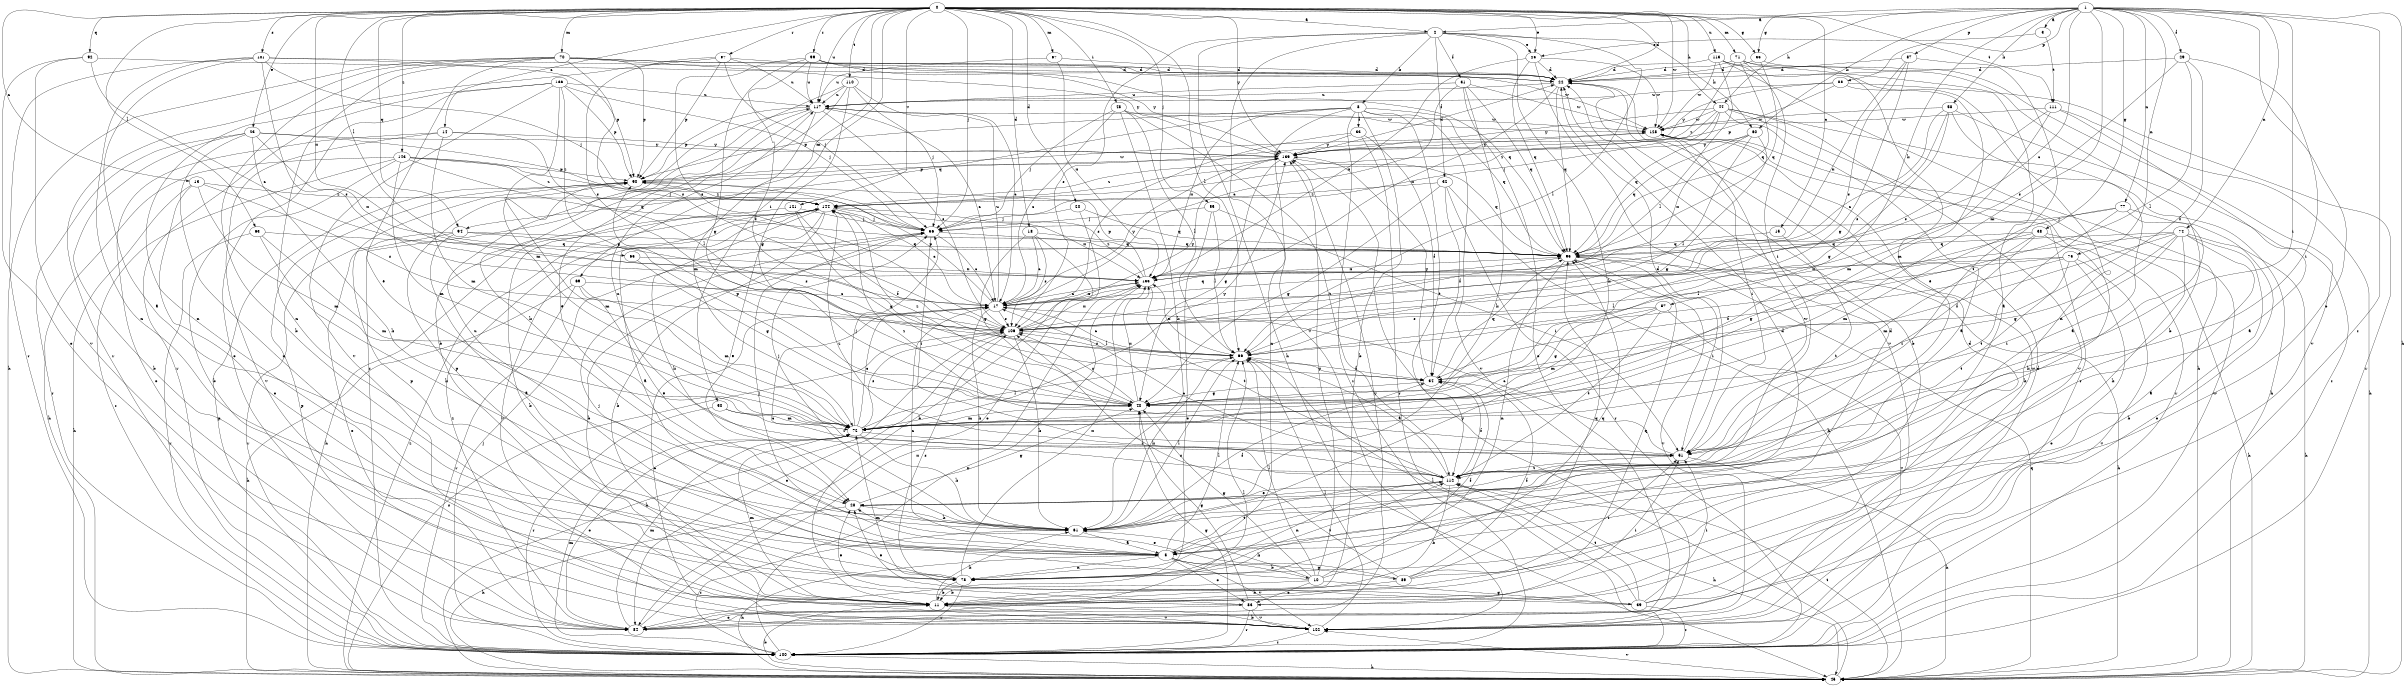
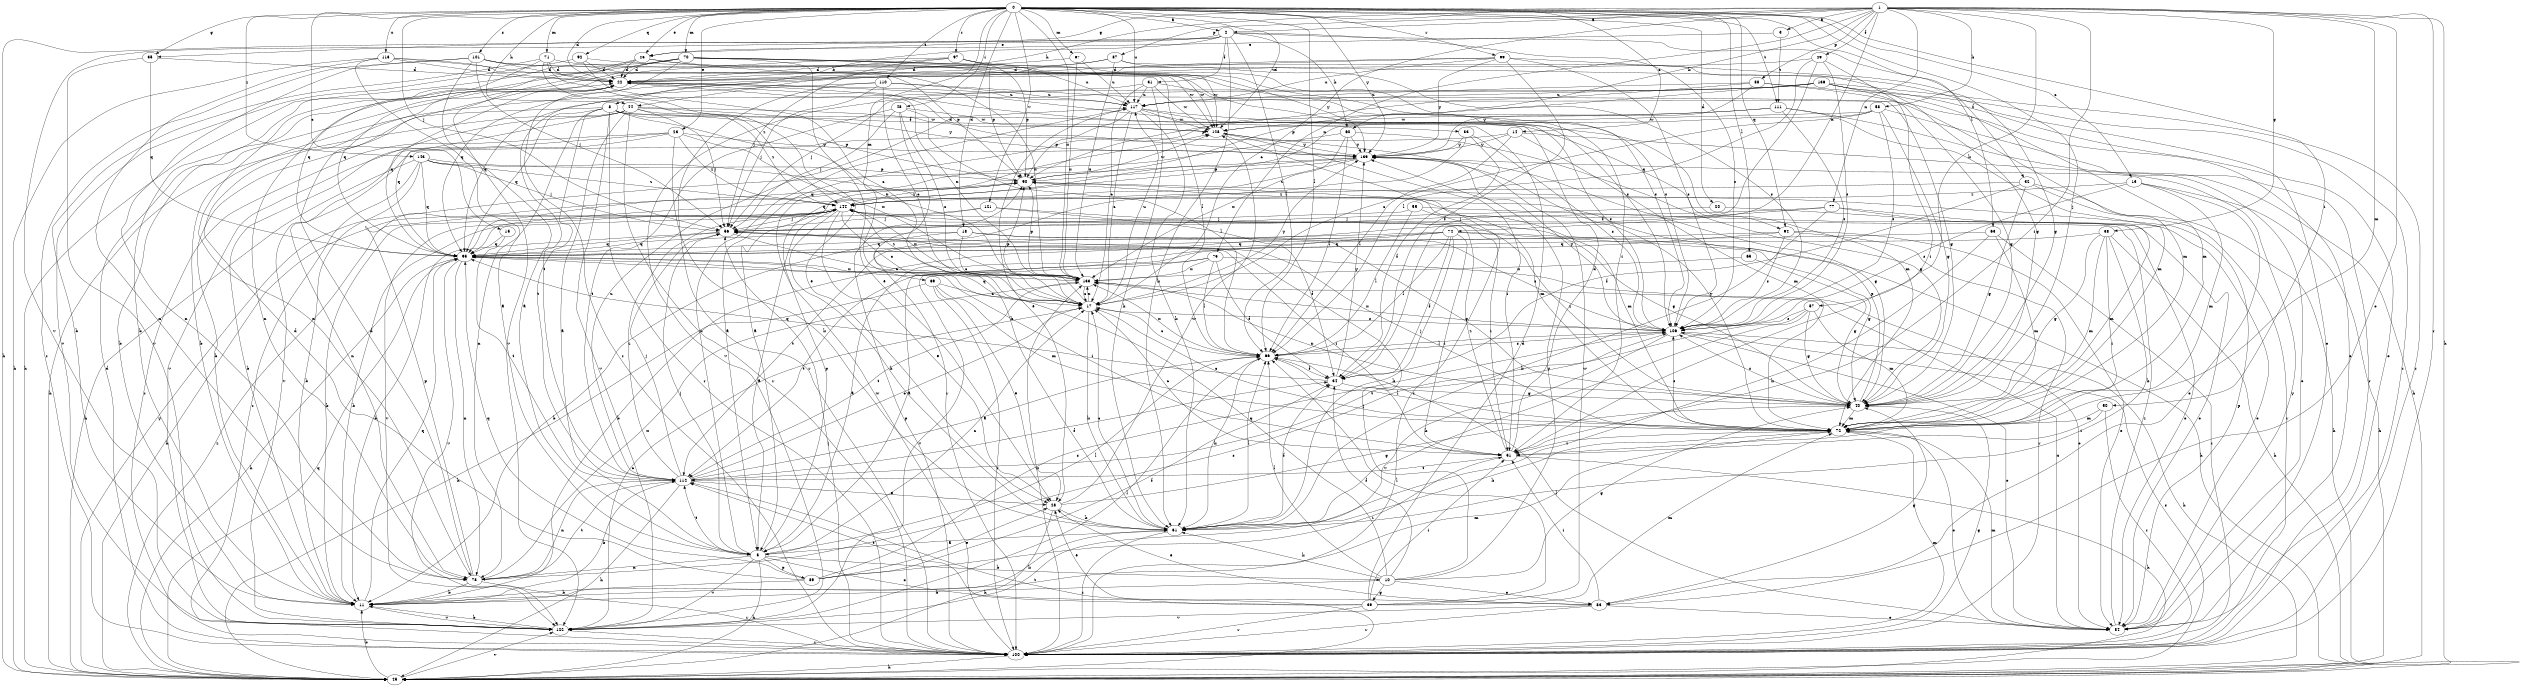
  strict digraph {
    0
    2
    13
    14
    15
    18
    20
    22
    23
    25
    35
    44
    48
    50
    55
    56
    63
    65
    66
    67
    69
    70
    71
    92
    94
    97
    99
    101
    110
    111
    113
    117
    121
    128
    133
    139
    143
    45
    60
    8
    31
    32
    61
    106
    122
    72
    83
    144
    84
    112
    95
    17
    11
    40
    100
    78
    5
    51
    34
    28
    90
    136
    1
    3
    29
    38
    57
    58
    74
    75
    77
    87
    88
    33
    10
    89
    39
    0 -> 2 [label=a]
    0 -> 13 [label=c]
    0 -> 14 [label=c]
    0 -> 15 [label=c]
    0 -> 18 [label=d]
    0 -> 20 [label=d]
    0 -> 22 [label=d]
    0 -> 23 [label=e]
    0 -> 25 [label=e]
    0 -> 35 [label=g]
    0 -> 44 [label=h]
    0 -> 48 [label=i]
    0 -> 50 [label=i]
-   0 -> 55 [label=j]
+   0 -> 40 [label=j]
    0 -> 56 [label=j]
    0 -> 63 [label=l]
    0 -> 65 [label=l]
    0 -> 66 [label=l]
    0 -> 67 [label=m]
    0 -> 69 [label=m]
    0 -> 70 [label=m]
    0 -> 71 [label=m]
    0 -> 92 [label=q]
    0 -> 94 [label=q]
    0 -> 97 [label=r]
    0 -> 99 [label=r]
    0 -> 101 [label=s]
    0 -> 110 [label=t]
    0 -> 111 [label=t]
    0 -> 113 [label=u]
    0 -> 117 [label=u]
    0 -> 121 [label=v]
    0 -> 128 [label=w]
    0 -> 133 [label=x]
    0 -> 139 [label=y]
    0 -> 143 [label=z]
    2 -> 25 [label=e]
    2 -> 66 [label=l]
    2 -> 45 [label=h]
    2 -> 60 [label=k]
    2 -> 8 [label=b]
    2 -> 31 [label=f]
    2 -> 32 [label=f]
    2 -> 61 [label=k]
    2 -> 106 [label=s]
    2 -> 122 [label=v]
    13 -> 45 [label=h]
    13 -> 106 [label=s]
    13 -> 72 [label=m]
    13 -> 83 [label=o]
    13 -> 144 [label=z]
    14 -> 66 [label=l]
    14 -> 139 [label=y]
    14 -> 122 [label=v]
    14 -> 72 [label=m]
    14 -> 84 [label=o]
    15 -> 112 [label=t]
    15 -> 95 [label=q]
    18 -> 106 [label=s]
    18 -> 95 [label=q]
    18 -> 17 [label=c]
    18 -> 11 [label=b]
    18 -> 40 [label=g]
    20 -> 56 [label=j]
    20 -> 84 [label=o]
-   20 -> 95 [label=q]
    22 -> 117 [label=u]
    22 -> 133 [label=x]
    22 -> 95 [label=q]
    22 -> 11 [label=b]
    23 -> 133 [label=x]
    23 -> 139 [label=y]
    23 -> 61 [label=k]
    23 -> 144 [label=z]
    23 -> 11 [label=b]
    23 -> 100 [label=r]
    23 -> 78 [label=n]
    25 -> 22 [label=d]
    25 -> 128 [label=w]
    25 -> 133 [label=x]
    25 -> 122 [label=v]
    25 -> 95 [label=q]
    35 -> 22 [label=d]
    35 -> 122 [label=v]
    35 -> 95 [label=q]
    44 -> 56 [label=j]
    44 -> 128 [label=w]
    44 -> 139 [label=y]
    44 -> 45 [label=h]
    44 -> 122 [label=v]
    44 -> 144 [label=z]
    44 -> 95 [label=q]
    44 -> 100 [label=r]
    44 -> 5 [label=a]
    48 -> 56 [label=j]
    48 -> 66 [label=l]
    48 -> 128 [label=w]
    48 -> 61 [label=k]
    48 -> 112 [label=t]
    48 -> 17 [label=c]
    50 -> 72 [label=m]
    50 -> 100 [label=r]
    50 -> 51 [label=i]
    55 -> 56 [label=j]
    55 -> 66 [label=l]
    55 -> 84 [label=o]
    55 -> 51 [label=i]
    56 -> 95 [label=q]
    56 -> 17 [label=c]
    56 -> 11 [label=b]
    56 -> 51 [label=i]
    63 -> 61 [label=k]
    63 -> 72 [label=m]
    63 -> 95 [label=q]
    63 -> 100 [label=r]
    65 -> 133 [label=x]
    65 -> 40 [label=g]
    66 -> 133 [label=x]
    66 -> 61 [label=k]
    66 -> 106 [label=s]
    66 -> 17 [label=c]
    66 -> 34 [label=f]
    67 -> 22 [label=d]
    67 -> 117 [label=u]
    67 -> 133 [label=x]
    69 -> 45 [label=h]
    69 -> 72 [label=m]
    69 -> 17 [label=c]
    69 -> 100 [label=r]
    69 -> 28 [label=e]
    70 -> 22 [label=d]
    70 -> 128 [label=w]
    70 -> 139 [label=y]
    70 -> 45 [label=h]
    70 -> 106 [label=s]
    70 -> 11 [label=b]
    70 -> 100 [label=r]
    70 -> 78 [label=n]
    70 -> 28 [label=e]
    70 -> 90 [label=p]
    71 -> 22 [label=d]
    71 -> 144 [label=z]
    71 -> 95 [label=q]
    71 -> 11 [label=b]
    71 -> 51 [label=i]
    71 -> 28 [label=e]
    92 -> 22 [label=d]
    92 -> 122 [label=v]
    92 -> 84 [label=o]
    92 -> 17 [label=c]
    94 -> 106 [label=s]
    94 -> 84 [label=o]
    94 -> 95 [label=q]
    94 -> 100 [label=r]
    94 -> 5 [label=a]
    97 -> 22 [label=d]
    97 -> 56 [label=j]
    97 -> 117 [label=u]
    97 -> 106 [label=s]
    97 -> 78 [label=n]
    97 -> 90 [label=p]
    99 -> 22 [label=d]
    99 -> 117 [label=u]
    99 -> 139 [label=y]
    99 -> 106 [label=s]
    99 -> 95 [label=q]
    99 -> 40 [label=g]
    99 -> 34 [label=f]
    101 -> 22 [label=d]
    101 -> 56 [label=j]
    101 -> 106 [label=s]
    101 -> 100 [label=r]
    101 -> 78 [label=n]
    101 -> 5 [label=a]
    101 -> 90 [label=p]
    110 -> 56 [label=j]
    110 -> 117 [label=u]
    110 -> 17 [label=c]
    110 -> 11 [label=b]
    110 -> 40 [label=g]
    110 -> 100 [label=r]
    111 -> 128 [label=w]
    111 -> 45 [label=h]
    111 -> 106 [label=s]
    111 -> 72 [label=m]
    111 -> 5 [label=a]
    113 -> 22 [label=d]
    113 -> 66 [label=l]
    113 -> 128 [label=w]
    113 -> 45 [label=h]
    113 -> 78 [label=n]
    113 -> 5 [label=a]
    117 -> 128 [label=w]
    117 -> 61 [label=k]
    117 -> 106 [label=s]
    117 -> 72 [label=m]
    117 -> 17 [label=c]
    117 -> 28 [label=e]
    117 -> 90 [label=p]
    121 -> 56 [label=j]
    121 -> 11 [label=b]
    121 -> 40 [label=g]
    121 -> 34 [label=f]
    128 -> 139 [label=y]
    128 -> 100 [label=r]
    128 -> 51 [label=i]
    133 -> 144 [label=z]
    133 -> 112 [label=t]
    133 -> 17 [label=c]
    133 -> 90 [label=p]
    139 -> 22 [label=d]
    139 -> 144 [label=z]
    139 -> 95 [label=q]
    139 -> 40 [label=g]
    139 -> 90 [label=p]
    143 -> 56 [label=j]
    143 -> 45 [label=h]
    143 -> 72 [label=m]
    143 -> 144 [label=z]
    143 -> 95 [label=q]
    143 -> 11 [label=b]
    143 -> 100 [label=r]
    143 -> 90 [label=p]
    45 -> 139 [label=y]
    45 -> 106 [label=s]
    45 -> 122 [label=v]
    45 -> 144 [label=z]
    45 -> 112 [label=t]
    45 -> 95 [label=q]
    45 -> 11 [label=b]
    60 -> 66 [label=l]
    60 -> 133 [label=x]
    60 -> 139 [label=y]
    60 -> 95 [label=q]
    60 -> 40 [label=g]
    8 -> 94 [label=q]
    8 -> 133 [label=x]
    8 -> 122 [label=v]
    8 -> 112 [label=t]
    8 -> 95 [label=q]
    8 -> 11 [label=b]
    8 -> 100 [label=r]
    8 -> 78 [label=n]
    8 -> 90 [label=p]
    8 -> 33 [label=f]
    31 -> 117 [label=u]
    31 -> 128 [label=w]
    31 -> 61 [label=k]
    31 -> 84 [label=o]
    31 -> 95 [label=q]
    31 -> 17 [label=c]
    32 -> 45 [label=h]
    32 -> 144 [label=z]
    32 -> 40 [label=g]
    32 -> 100 [label=r]
    32 -> 34 [label=f]
    61 -> 66 [label=l]
    61 -> 17 [label=c]
    61 -> 100 [label=r]
    61 -> 5 [label=a]
    61 -> 34 [label=f]
    106 -> 66 [label=l]
    106 -> 133 [label=x]
    106 -> 139 [label=y]
    106 -> 45 [label=h]
    106 -> 61 [label=k]
    106 -> 84 [label=o]
    122 -> 66 [label=l]
    122 -> 17 [label=c]
    122 -> 11 [label=b]
    122 -> 100 [label=r]
    72 -> 56 [label=j]
    72 -> 66 [label=l]
    72 -> 139 [label=y]
    72 -> 61 [label=k]
    72 -> 106 [label=s]
    72 -> 84 [label=o]
    72 -> 17 [label=c]
    72 -> 51 [label=i]
    83 -> 122 [label=v]
    83 -> 84 [label=o]
    83 -> 40 [label=g]
    83 -> 100 [label=r]
    83 -> 51 [label=i]
    83 -> 28 [label=e]
    144 -> 56 [label=j]
    144 -> 133 [label=x]
    144 -> 45 [label=h]
    144 -> 61 [label=k]
    144 -> 122 [label=v]
    144 -> 17 [label=c]
    144 -> 11 [label=b]
    144 -> 5 [label=a]
    144 -> 28 [label=e]
    84 -> 66 [label=l]
    84 -> 133 [label=x]
    84 -> 139 [label=y]
    84 -> 72 [label=m]
    84 -> 144 [label=z]
    84 -> 90 [label=p]
    112 -> 56 [label=j]
    112 -> 66 [label=a]
    112 -> 117 [label=u]
    112 -> 45 [label=h]
    112 -> 144 [label=z]
    112 -> 17 [label=c]
    112 -> 11 [label=b]
    112 -> 78 [label=n]
    112 -> 34 [label=f]
    112 -> 28 [label=e]
    95 -> 133 [label=x]
    95 -> 45 [label=h]
    95 -> 122 [label=v]
    95 -> 78 [label=n]
    95 -> 51 [label=i]
    17 -> 117 [label=u]
    17 -> 133 [label=x]
    17 -> 139 [label=y]
    17 -> 61 [label=k]
    17 -> 106 [label=s]
    17 -> 95 [label=q]
    17 -> 90 [label=p]
    11 -> 61 [label=k]
    11 -> 122 [label=v]
    11 -> 72 [label=m]
    11 -> 95 [label=q]
    40 -> 133 [label=x]
    40 -> 106 [label=s]
    40 -> 72 [label=m]
    40 -> 144 [label=z]
    40 -> 90 [label=p]
    100 -> 22 [label=d]
    100 -> 56 [label=j]
    100 -> 128 [label=w]
    100 -> 133 [label=x]
    100 -> 45 [label=h]
-   100 -> 72 [label=m]
+   72 -> 100 [label=m]
    100 -> 40 [label=g]
    100 -> 90 [label=p]
    78 -> 22 [label=d]
    78 -> 133 [label=x]
    78 -> 106 [label=s]
    78 -> 112 [label=t]
    78 -> 11 [label=b]
    78 -> 100 [label=r]
    78 -> 90 [label=p]
    5 -> 56 [label=j]
    5 -> 66 [label=l]
    5 -> 117 [label=u]
    5 -> 45 [label=h]
    5 -> 122 [label=v]
    5 -> 83 [label=o]
    5 -> 112 [label=t]
    5 -> 17 [label=c]
    5 -> 78 [label=n]
    5 -> 90 [label=p]
    5 -> 10 [label=b]
    5 -> 89 [label=p]
    51 -> 22 [label=d]
    51 -> 45 [label=h]
    51 -> 144 [label=z]
    51 -> 112 [label=t]
    51 -> 17 [label=c]
    34 -> 139 [label=y]
    34 -> 95 [label=q]
    34 -> 40 [label=g]
    28 -> 128 [label=w]
    28 -> 45 [label=h]
    28 -> 61 [label=k]
    28 -> 40 [label=g]
    90 -> 128 [label=w]
    90 -> 72 [label=m]
    90 -> 144 [label=z]
    136 -> 56 [label=j]
    136 -> 117 [label=u]
    136 -> 122 [label=v]
    136 -> 72 [label=m]
    136 -> 84 [label=o]
    136 -> 40 [label=g]
    136 -> 100 [label=r]
    136 -> 90 [label=p]
    1 -> 2 [label=a]
    1 -> 35 [label=g]
    1 -> 44 [label=h]
    1 -> 45 [label=h]
    1 -> 60 [label=k]
    1 -> 72 [label=m]
    1 -> 83 [label=o]
    1 -> 17 [label=c]
    1 -> 100 [label=r]
    1 -> 51 [label=i]
    1 -> 3 [label=a]
    1 -> 29 [label=f]
    1 -> 38 [label=g]
    1 -> 57 [label=k]
    1 -> 58 [label=k]
    1 -> 74 [label=n]
    1 -> 75 [label=n]
    1 -> 77 [label=n]
    1 -> 87 [label=p]
    1 -> 88 [label=p]
    3 -> 25 [label=e]
    3 -> 111 [label=t]
    29 -> 22 [label=d]
    29 -> 66 [label=l]
    29 -> 106 [label=s]
    29 -> 51 [label=i]
    29 -> 34 [label=f]
    38 -> 45 [label=h]
    38 -> 61 [label=k]
    38 -> 72 [label=m]
    38 -> 95 [label=q]
    38 -> 40 [label=g]
    38 -> 51 [label=i]
    57 -> 106 [label=s]
    57 -> 122 [label=v]
    57 -> 72 [label=m]
    57 -> 112 [label=t]
    57 -> 40 [label=g]
    58 -> 128 [label=w]
    58 -> 106 [label=s]
    58 -> 17 [label=c]
    58 -> 40 [label=g]
    58 -> 100 [label=r]
    58 -> 5 [label=a]
    74 -> 66 [label=l]
    74 -> 45 [label=h]
    74 -> 61 [label=k]
    74 -> 95 [label=q]
    74 -> 11 [label=b]
    74 -> 40 [label=g]
    74 -> 5 [label=a]
    74 -> 51 [label=i]
    74 -> 34 [label=f]
    75 -> 66 [label=l]
    75 -> 133 [label=x]
    75 -> 122 [label=v]
    75 -> 84 [label=o]
    75 -> 112 [label=t]
    75 -> 34 [label=f]
    77 -> 56 [label=j]
    77 -> 61 [label=k]
    77 -> 72 [label=m]
    77 -> 84 [label=o]
    77 -> 112 [label=t]
    87 -> 22 [label=d]
    87 -> 133 [label=x]
    87 -> 106 [label=s]
    87 -> 112 [label=t]
    87 -> 40 [label=g]
    88 -> 117 [label=u]
    88 -> 139 [label=y]
    88 -> 72 [label=m]
    88 -> 100 [label=r]
    88 -> 90 [label=p]
    33 -> 139 [label=y]
    33 -> 106 [label=s]
    33 -> 100 [label=r]
    33 -> 34 [label=f]
    10 -> 56 [label=j]
    10 -> 66 [label=l]
    10 -> 139 [label=y]
    10 -> 61 [label=k]
    10 -> 83 [label=o]
    10 -> 95 [label=q]
    10 -> 11 [label=b]
    10 -> 40 [label=g]
    10 -> 34 [label=f]
    10 -> 39 [label=g]
    89 -> 22 [label=d]
    89 -> 106 [label=s]
    89 -> 95 [label=q]
    89 -> 11 [label=b]
    89 -> 51 [label=i]
    89 -> 34 [label=f]
    89 -> 28 [label=e]
    39 -> 22 [label=d]
    39 -> 66 [label=l]
    39 -> 128 [label=w]
    39 -> 72 [label=m]
    39 -> 112 [label=t]
    39 -> 100 [label=r]
    39 -> 51 [label=i]
    39 -> 28 [label=e]
  }
